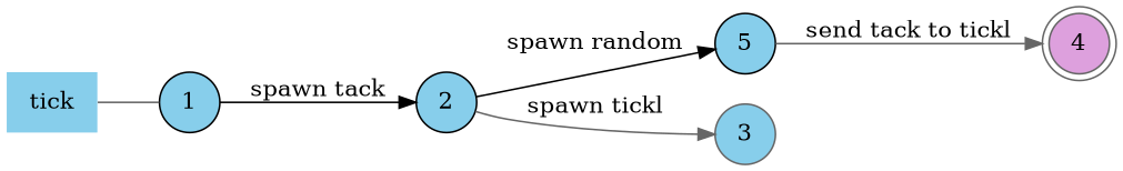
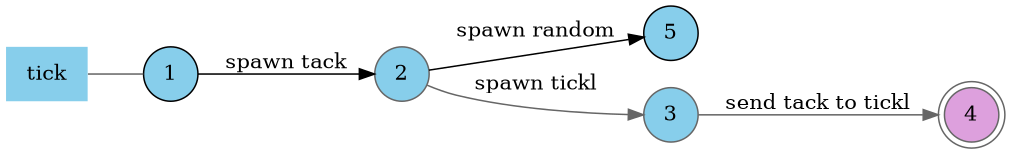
  digraph {
    rankdir=LR
    node [color=black fillcolor=skyblue shape=circle style=filled]
    edge [color=gray40]
    n1 [color=darkorange label=tick shape=plaintext]
    n2 [label=1]
-   n3 [label=2]
+   n3 [color=gray40 label=2]
    n4 [label=5]
    n5 [color=gray40 fillcolor=plum label=4 shape=doublecircle]
    n6 [color=gray40 label=3]
    n1 -> n2 [arrowhead=none]
    n2 -> n3 [color=black label="spawn tack"]
    n3 -> n4 [color=black label="spawn random"]
    n3 -> n6 [label="spawn tickl"]
-   n4 -> n5 [label="send tack to tickl"]
+   n6 -> n5 [label="send tack to tickl"]
  }
